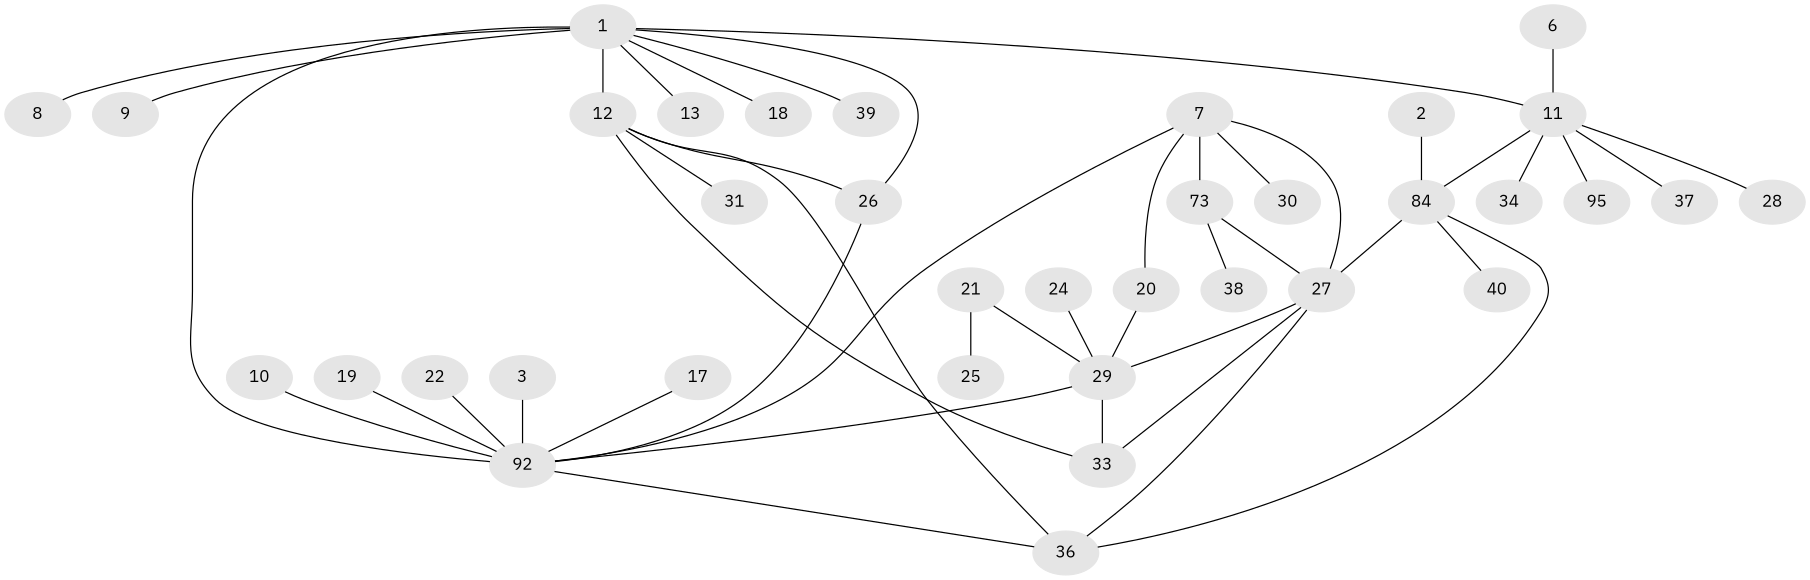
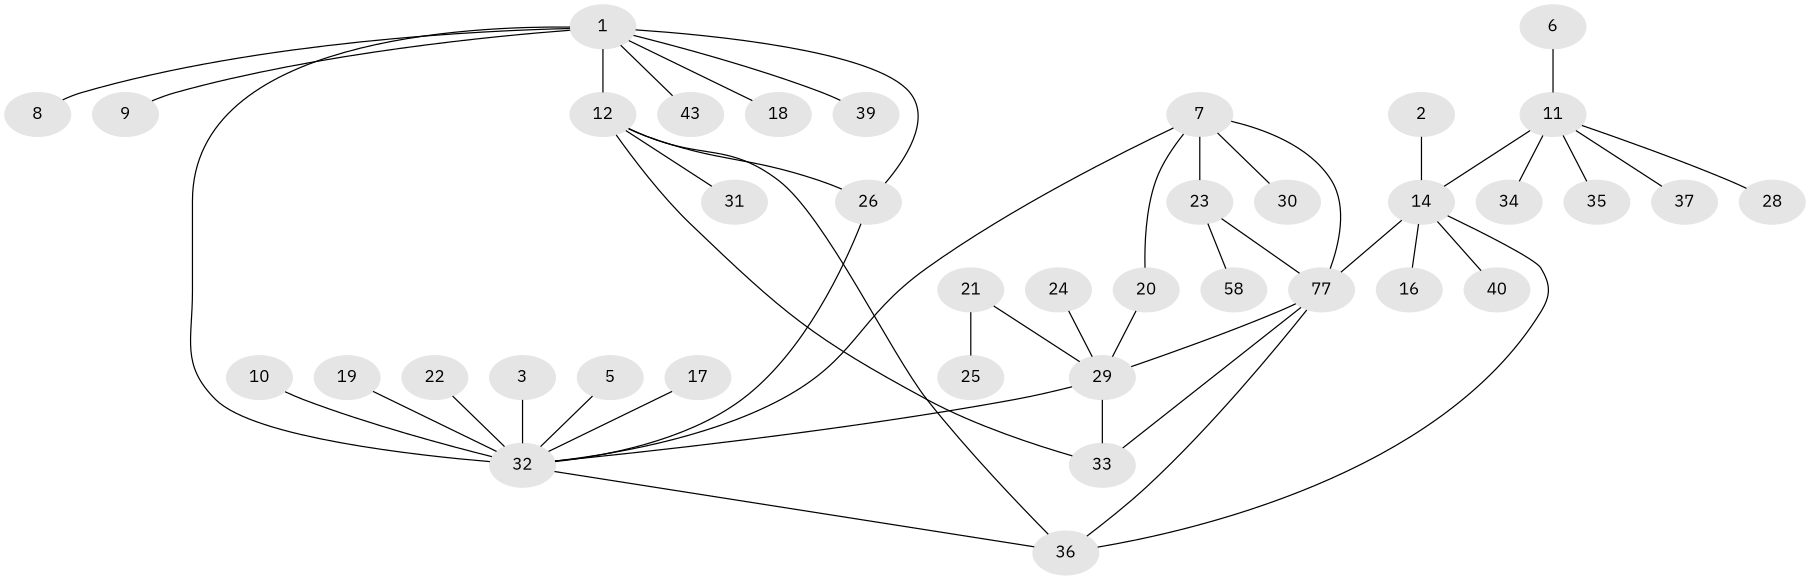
  graph {
    fontname="IBM Plex Sans"
    node [color=gray90 fontname="IBM Plex Sans" style=filled]
    edge [fontname="IBM Plex Sans" weight=1.0]
    1
    8
    9
    11
    12
-   13
+   13 [label=43]
    18
    26
-   32 [label=92]
+   32
    39
-   14 [label=84]
+   14
    28
    34
-   35 [label=95]
+   35
    37
    31
    33
    36
    2
-   27
+   27 [label=77]
+   16
    40
    3
-   23 [label=73]
-   38
+   23
+   38 [label=58]
+   5
    6
    7
    20
    30
    29
    10
    17
    19
    21
    25
    22
    24
    1 -- 8
    1 -- 9
-   1 -- 11
    1 -- 12 [weight=2.0]
    1 -- 13
    1 -- 18
    1 -- 26
    1 -- 32 [weight=3.0]
    1 -- 39
    11 -- 14
    11 -- 28
    11 -- 34
    11 -- 35
    11 -- 37
    12 -- 26 [weight=2.0]
    12 -- 31
    12 -- 33
    12 -- 36
    26 -- 32
    32 -- 36
    14 -- 36
    14 -- 27
+   14 -- 16
    14 -- 40
    2 -- 14
    27 -- 33 [weight=2.0]
    27 -- 36
    27 -- 29
    3 -- 32
    23 -- 27
    23 -- 38
+   5 -- 32
    6 -- 11
    7 -- 32
    7 -- 27
    7 -- 23 [weight=2.0]
    7 -- 20
    7 -- 30
    20 -- 29
    29 -- 32
    29 -- 33 [weight=2.0]
    10 -- 32
    17 -- 32
    19 -- 32
    21 -- 29
    21 -- 25
    22 -- 32
    24 -- 29
  }
